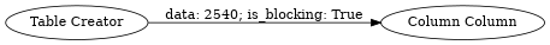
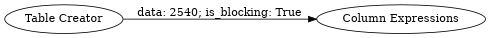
  digraph {
    rankdir=LR
-   n1 [label="Column Column"]
+   n1 [label="Column Expressions"]
    n2 [label="Table Creator"]
    n2 -> n1 [label="data: 2540; is_blocking: True"]
  }
